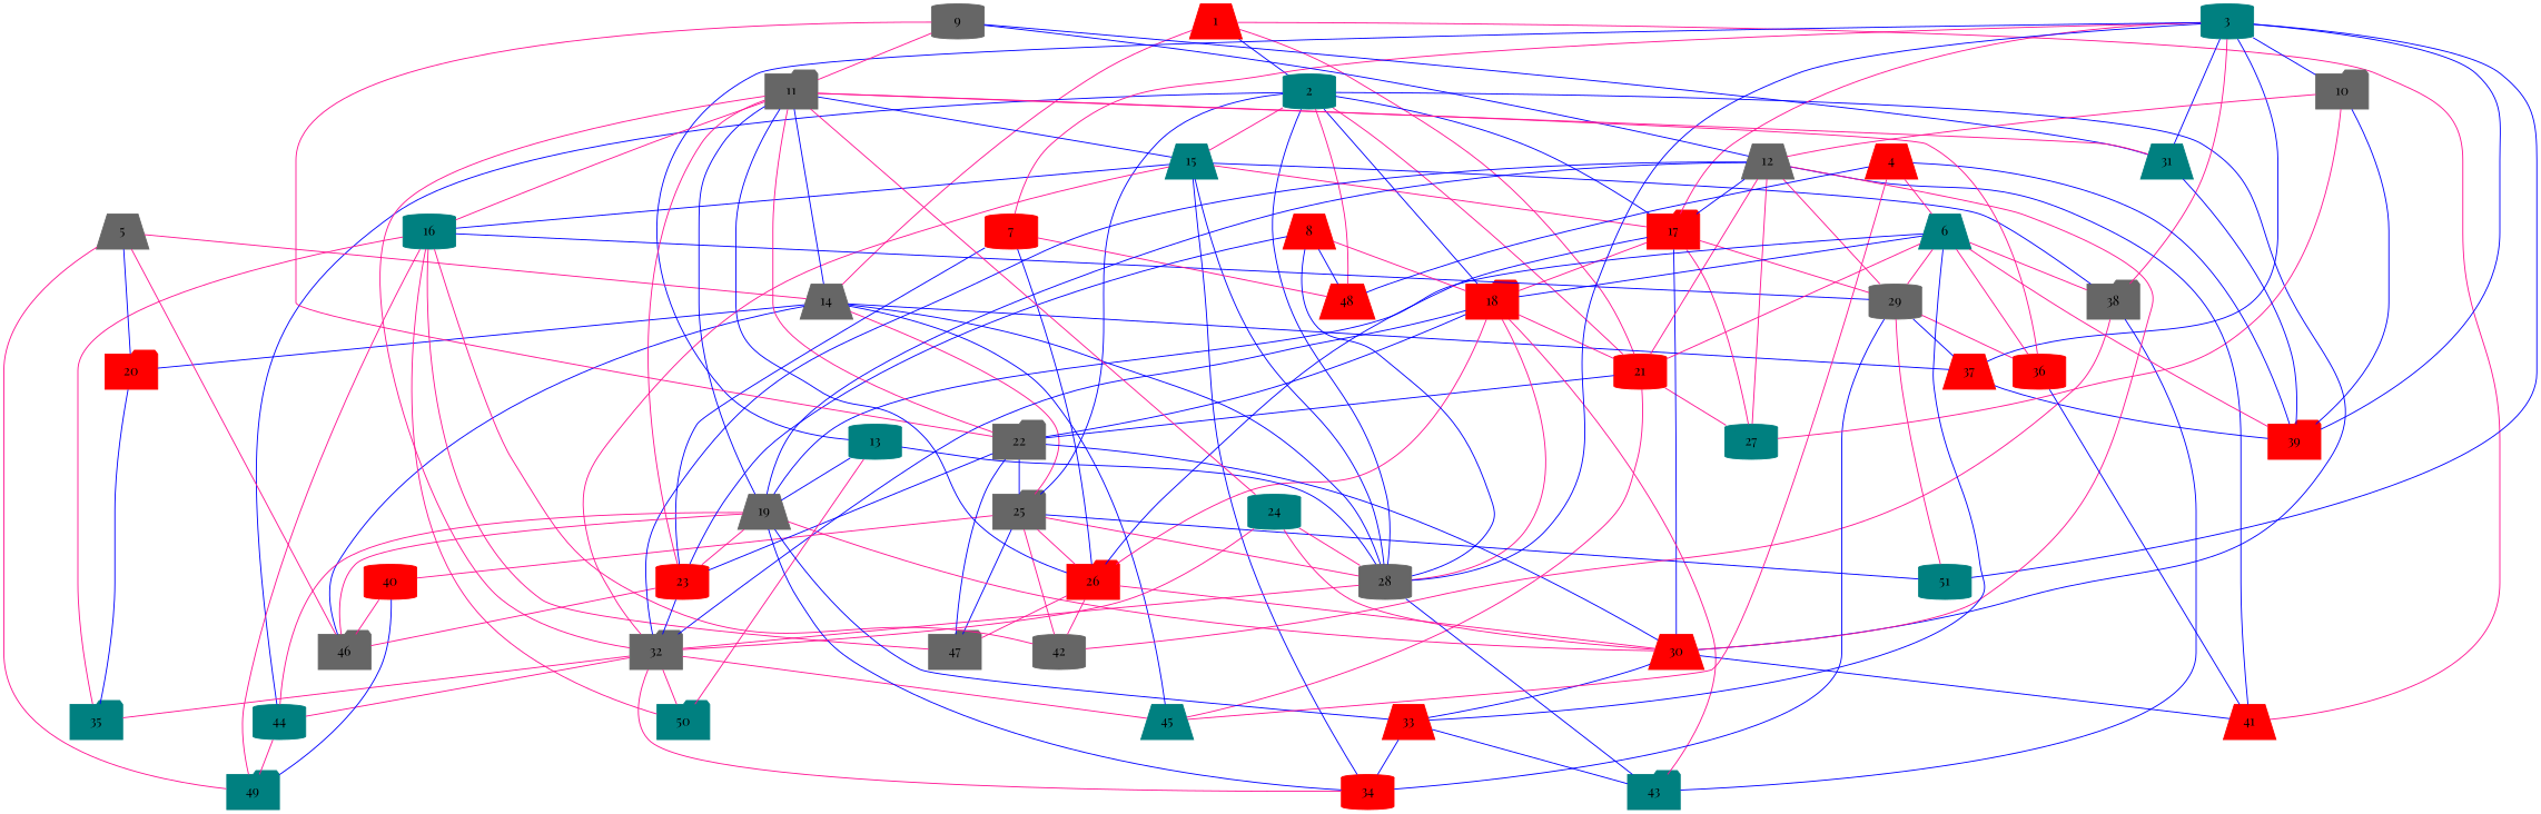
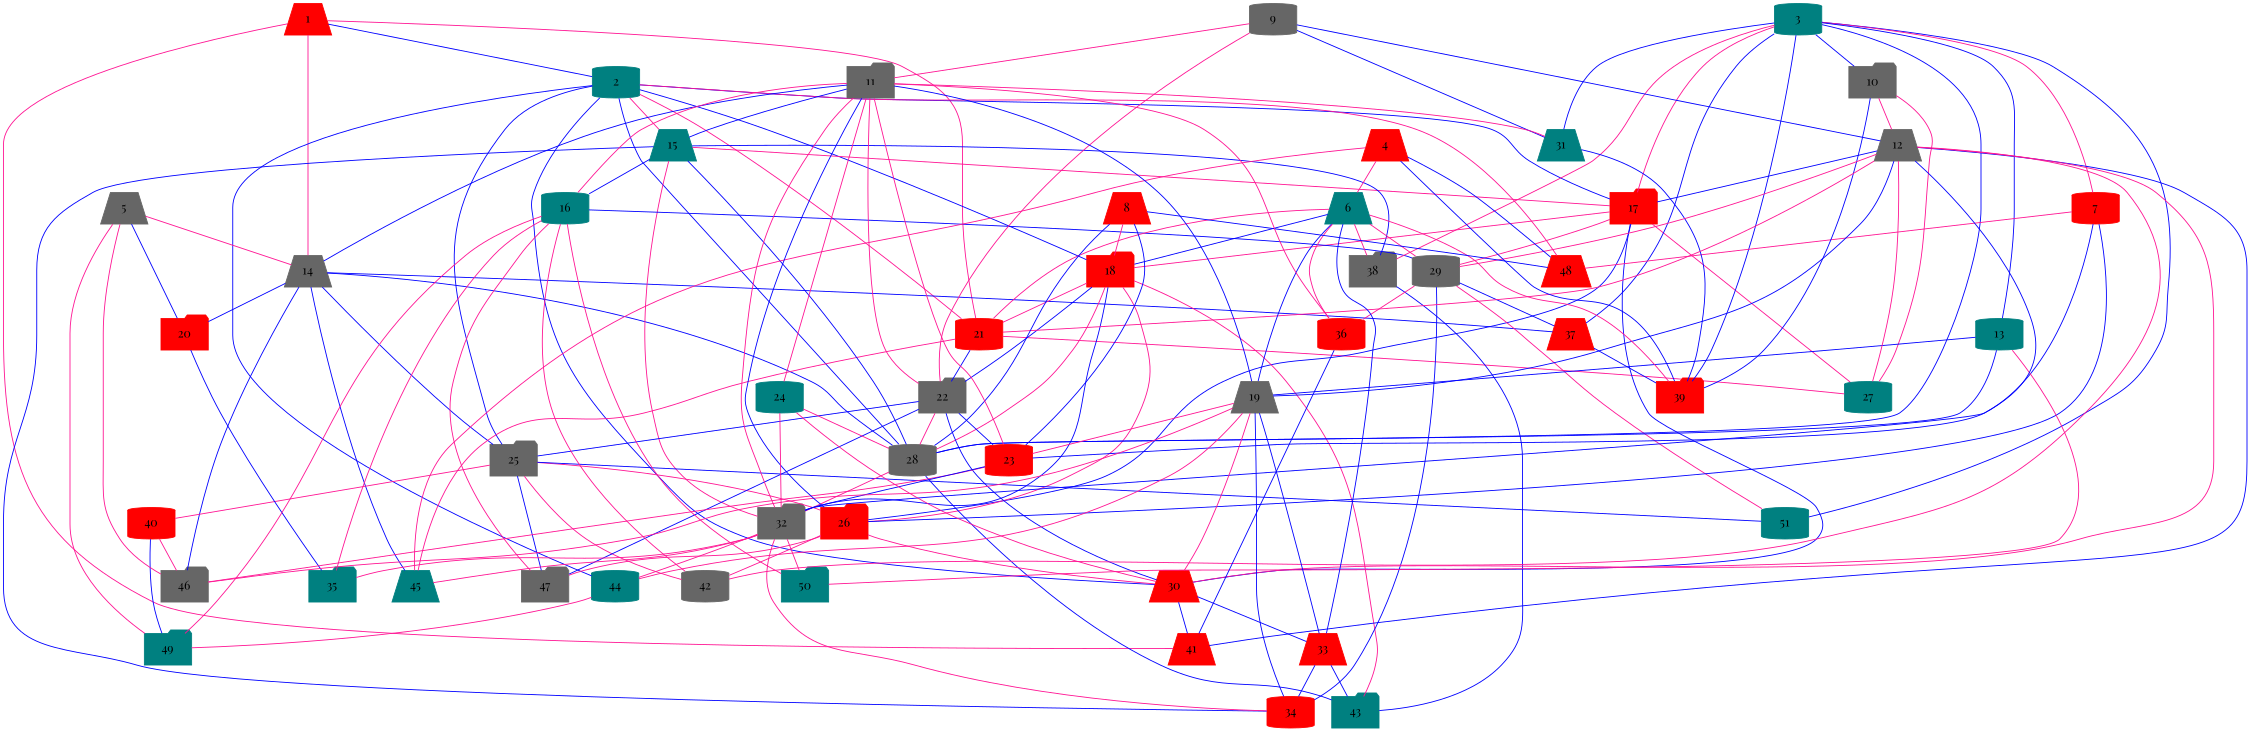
  graph {
    fontname="Playfair Display"
    node [color=red fontname="Playfair Display" shape=cylinder style=filled]
    edge [color=deeppink fontname="Playfair Display" weight=1.0]
    1 [shape=trapezium]
    2 [color=teal]
    14 [color=gray40 shape=trapezium]
    21
    41 [shape=trapezium]
    15 [color=teal shape=trapezium]
    17 [shape=folder]
    18 [shape=folder]
    25 [color=gray40 shape=folder]
    28 [color=gray40]
    30 [shape=trapezium]
    44 [color=teal]
    48 [shape=trapezium]
    37 [shape=trapezium]
    45 [color=teal shape=trapezium]
    20 [shape=folder]
    46 [color=gray40 shape=folder]
    22 [color=gray40 shape=folder]
    27 [color=teal]
    38 [color=gray40 shape=folder]
    16 [color=teal]
    32 [color=gray40 shape=folder]
    34
    29 [color=gray40]
    26 [shape=folder]
    43 [color=teal shape=folder]
    51 [color=teal]
    42 [color=gray40]
    47 [color=gray40 shape=folder]
    40
    33 [shape=trapezium]
    49 [color=teal shape=folder]
    3 [color=teal]
    7
    10 [color=gray40 shape=folder]
    13 [color=teal]
    31 [color=teal shape=trapezium]
    39 [shape=folder]
    23
    12 [color=gray40 shape=trapezium]
    19 [color=gray40 shape=trapezium]
    50 [color=teal shape=folder]
    4 [shape=trapezium]
    6 [color=teal shape=trapezium]
    36
    5 [color=gray40 shape=trapezium]
    35 [color=teal shape=folder]
    8 [shape=trapezium]
    9 [color=gray40]
    11 [color=gray40 shape=folder]
    24 [color=teal]
    1 -- 2 [color=blue]
    1 -- 14 [weight=3.0]
    1 -- 21
    1 -- 41
    2 -- 21
    2 -- 15
    2 -- 17 [color=blue]
    2 -- 18 [color=blue weight=2.0]
    2 -- 25 [color=blue]
    2 -- 28 [color=blue weight=2.0]
    2 -- 30 [color=blue]
    2 -- 44 [color=blue]
    2 -- 48
-   14 -- 25
+   14 -- 25 [color=blue]
    14 -- 28 [color=blue]
    14 -- 37 [color=blue]
    14 -- 45 [color=blue]
    14 -- 20 [color=blue weight=2.0]
    14 -- 46 [color=blue]
    21 -- 45
    21 -- 22 [color=blue]
    21 -- 27
    15 -- 17
    15 -- 28 [color=blue]
    15 -- 38 [color=blue]
    15 -- 16 [color=blue]
    15 -- 32
    15 -- 34 [color=blue]
    17 -- 18
    17 -- 30 [color=blue]
    17 -- 27
    17 -- 29
    17 -- 26 [color=blue]
    18 -- 21
    18 -- 28
    18 -- 22 [color=blue]
    18 -- 32 [color=blue]
    18 -- 26 [weight=2.0]
    18 -- 43
-   25 -- 28
+   22 -- 28
    25 -- 26 [weight=2.0]
    25 -- 51 [color=blue]
    25 -- 42
    25 -- 47 [color=blue]
    25 -- 40
    28 -- 32
    28 -- 43 [color=blue]
    30 -- 41 [color=blue]
    30 -- 33 [color=blue]
    44 -- 49
    37 -- 39 [color=blue]
    20 -- 35 [color=blue]
    22 -- 25 [color=blue]
    22 -- 30 [color=blue]
    22 -- 47 [color=blue]
    22 -- 23 [color=blue]
    38 -- 43 [color=blue]
    16 -- 29 [color=blue]
    16 -- 42
    16 -- 47
    16 -- 49
    16 -- 50 [weight=2.0]
    16 -- 35 [weight=2.0]
    32 -- 44
    32 -- 45
    32 -- 34
    32 -- 50
    32 -- 35
    29 -- 37 [color=blue]
    29 -- 34 [color=blue weight=2.0]
    29 -- 51
    29 -- 36
    26 -- 30
    26 -- 42
    26 -- 47
    40 -- 46 [weight=2.0]
    40 -- 49 [color=blue]
    33 -- 34 [color=blue]
    33 -- 43 [color=blue]
    3 -- 17 [weight=2.0]
    3 -- 28 [color=blue]
    3 -- 37 [color=blue]
    3 -- 38
    3 -- 51 [color=blue weight=2.0]
    3 -- 7
    3 -- 10 [color=blue]
    3 -- 13 [color=blue]
    3 -- 31 [color=blue]
    3 -- 39 [color=blue]
    7 -- 48
    7 -- 26 [color=blue]
    7 -- 23 [color=blue]
    10 -- 27
    10 -- 39 [color=blue]
    10 -- 12
    13 -- 28 [color=blue]
    13 -- 19 [color=blue]
    13 -- 50
    31 -- 39 [color=blue]
    23 -- 46 [weight=3.0]
    23 -- 32 [color=blue]
    12 -- 21
    12 -- 41 [color=blue]
    12 -- 17 [color=blue]
    12 -- 30 [weight=2.0]
    12 -- 27
    12 -- 32 [color=blue]
    12 -- 29
-   38 -- 42
+   12 -- 42
    12 -- 19 [color=blue]
    19 -- 30
    19 -- 44
    19 -- 46
    19 -- 34 [color=blue]
    19 -- 33 [color=blue weight=2.0]
    19 -- 23 [weight=2.0]
    4 -- 48 [color=blue]
    4 -- 45
    4 -- 39 [color=blue]
    4 -- 6
    6 -- 21
    6 -- 18 [color=blue]
    6 -- 38
    6 -- 29 [weight=2.0]
    6 -- 33 [color=blue]
    6 -- 39 [weight=3.0]
    6 -- 19 [color=blue]
    6 -- 36
    36 -- 41 [color=blue]
    5 -- 14
    5 -- 20 [color=blue]
    5 -- 46
    5 -- 49
    8 -- 18
    8 -- 28 [color=blue]
    8 -- 48 [color=blue]
    8 -- 23 [color=blue]
    9 -- 22
    9 -- 31 [color=blue]
    9 -- 12 [color=blue]
    9 -- 11
    11 -- 14 [color=blue]
    11 -- 15 [color=blue]
    11 -- 22
    11 -- 16
    11 -- 32
    11 -- 26 [color=blue]
    11 -- 31
    11 -- 23
    11 -- 19 [color=blue]
    11 -- 36
    11 -- 24
    24 -- 28
    24 -- 30
    24 -- 32
  }
